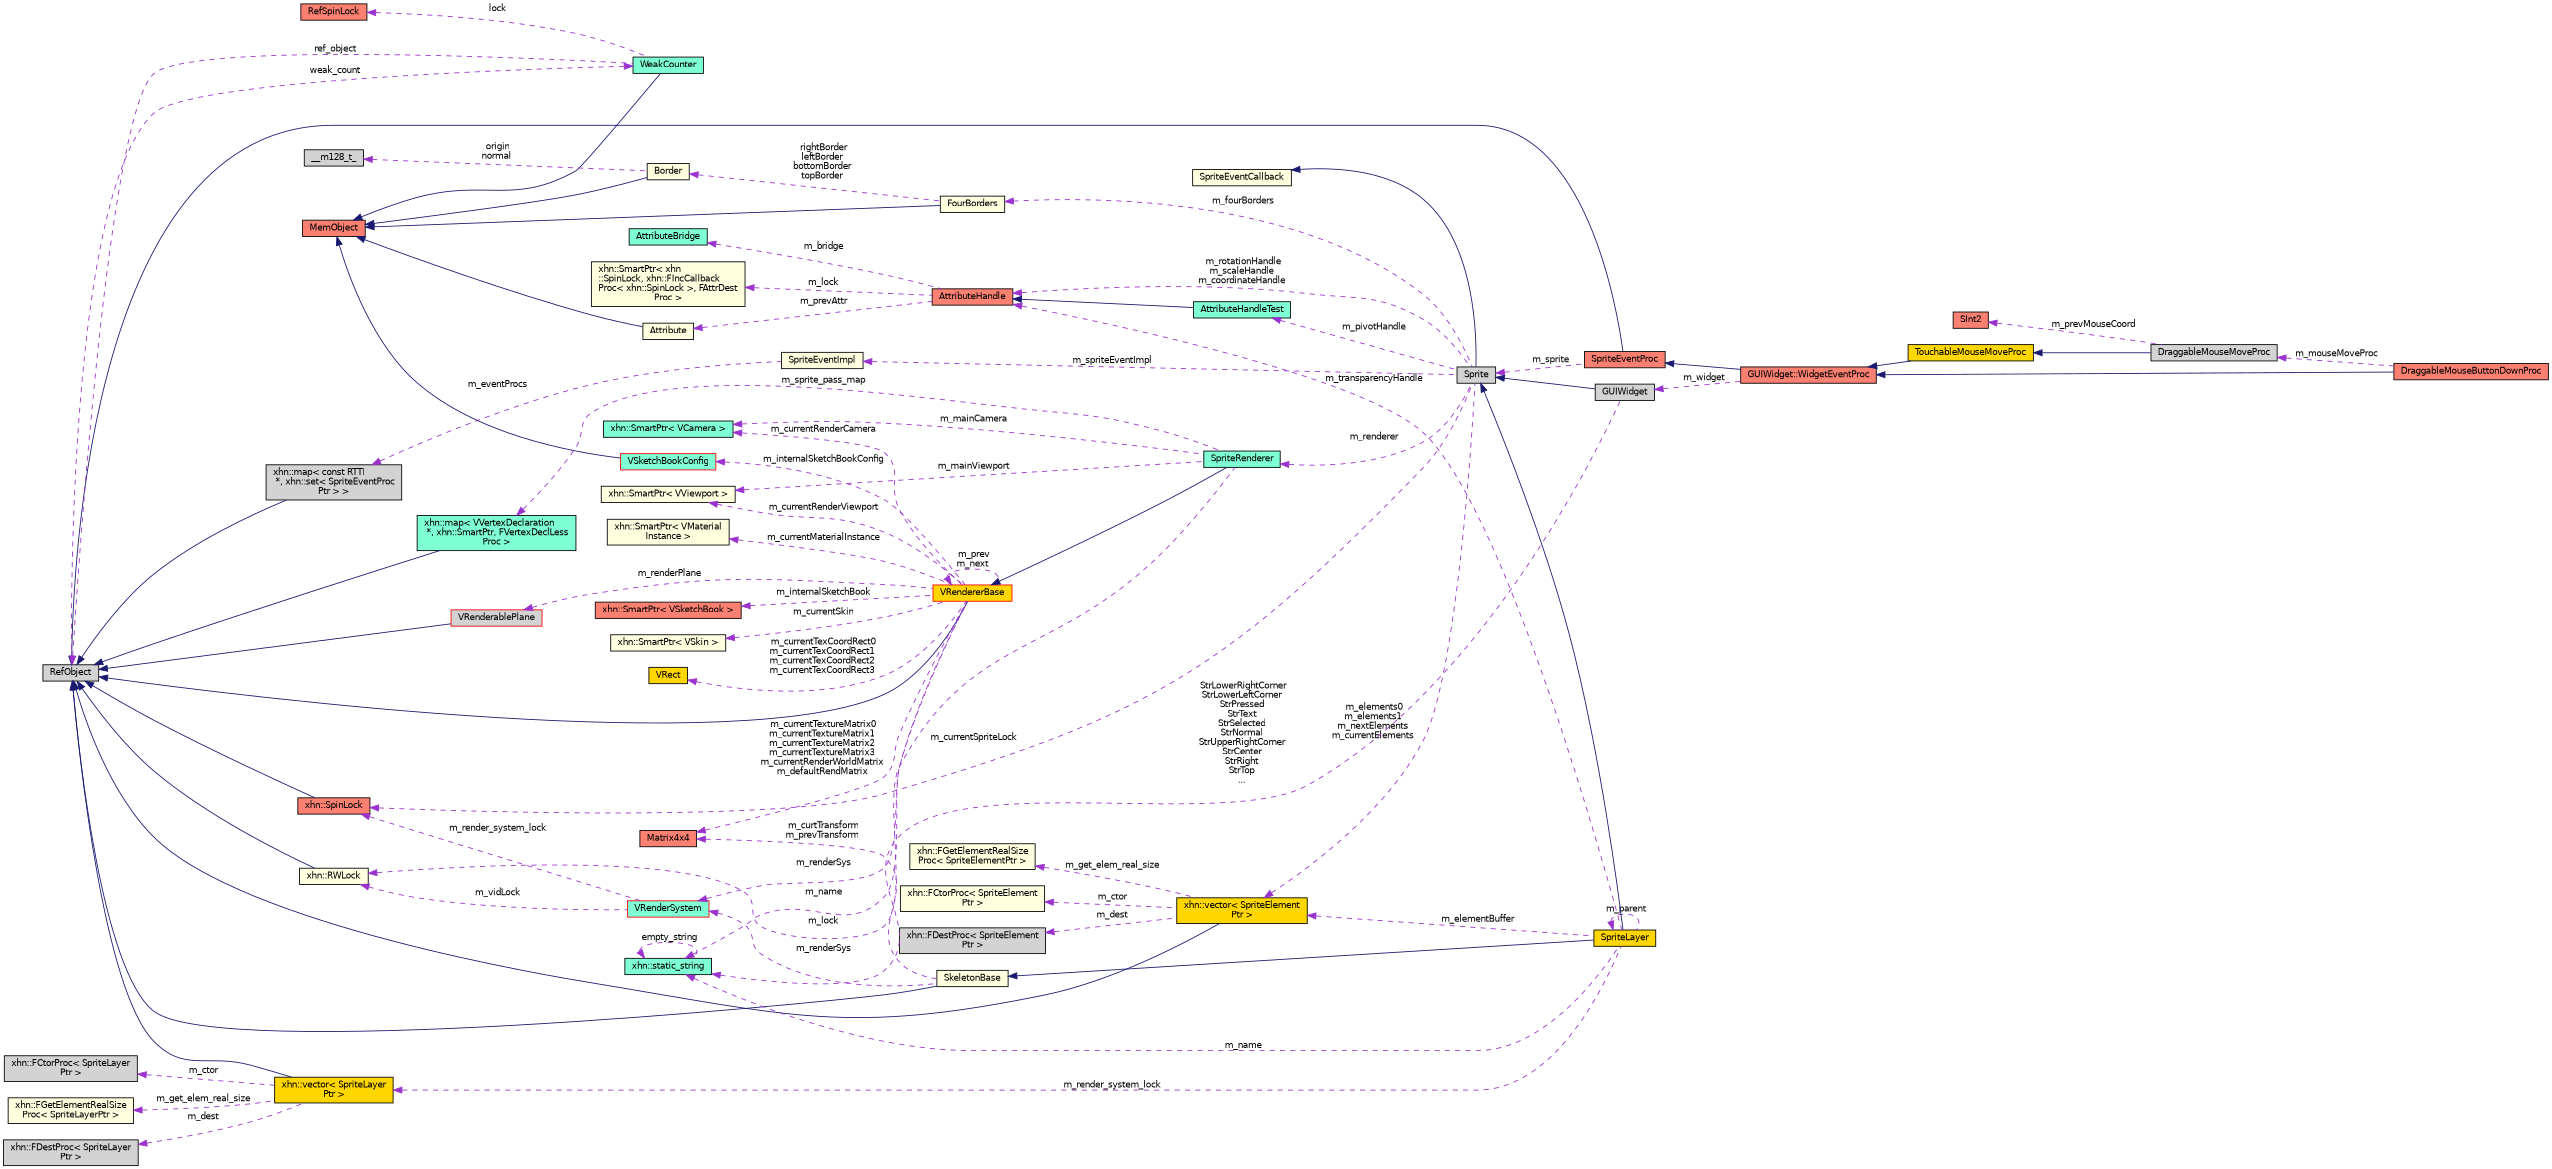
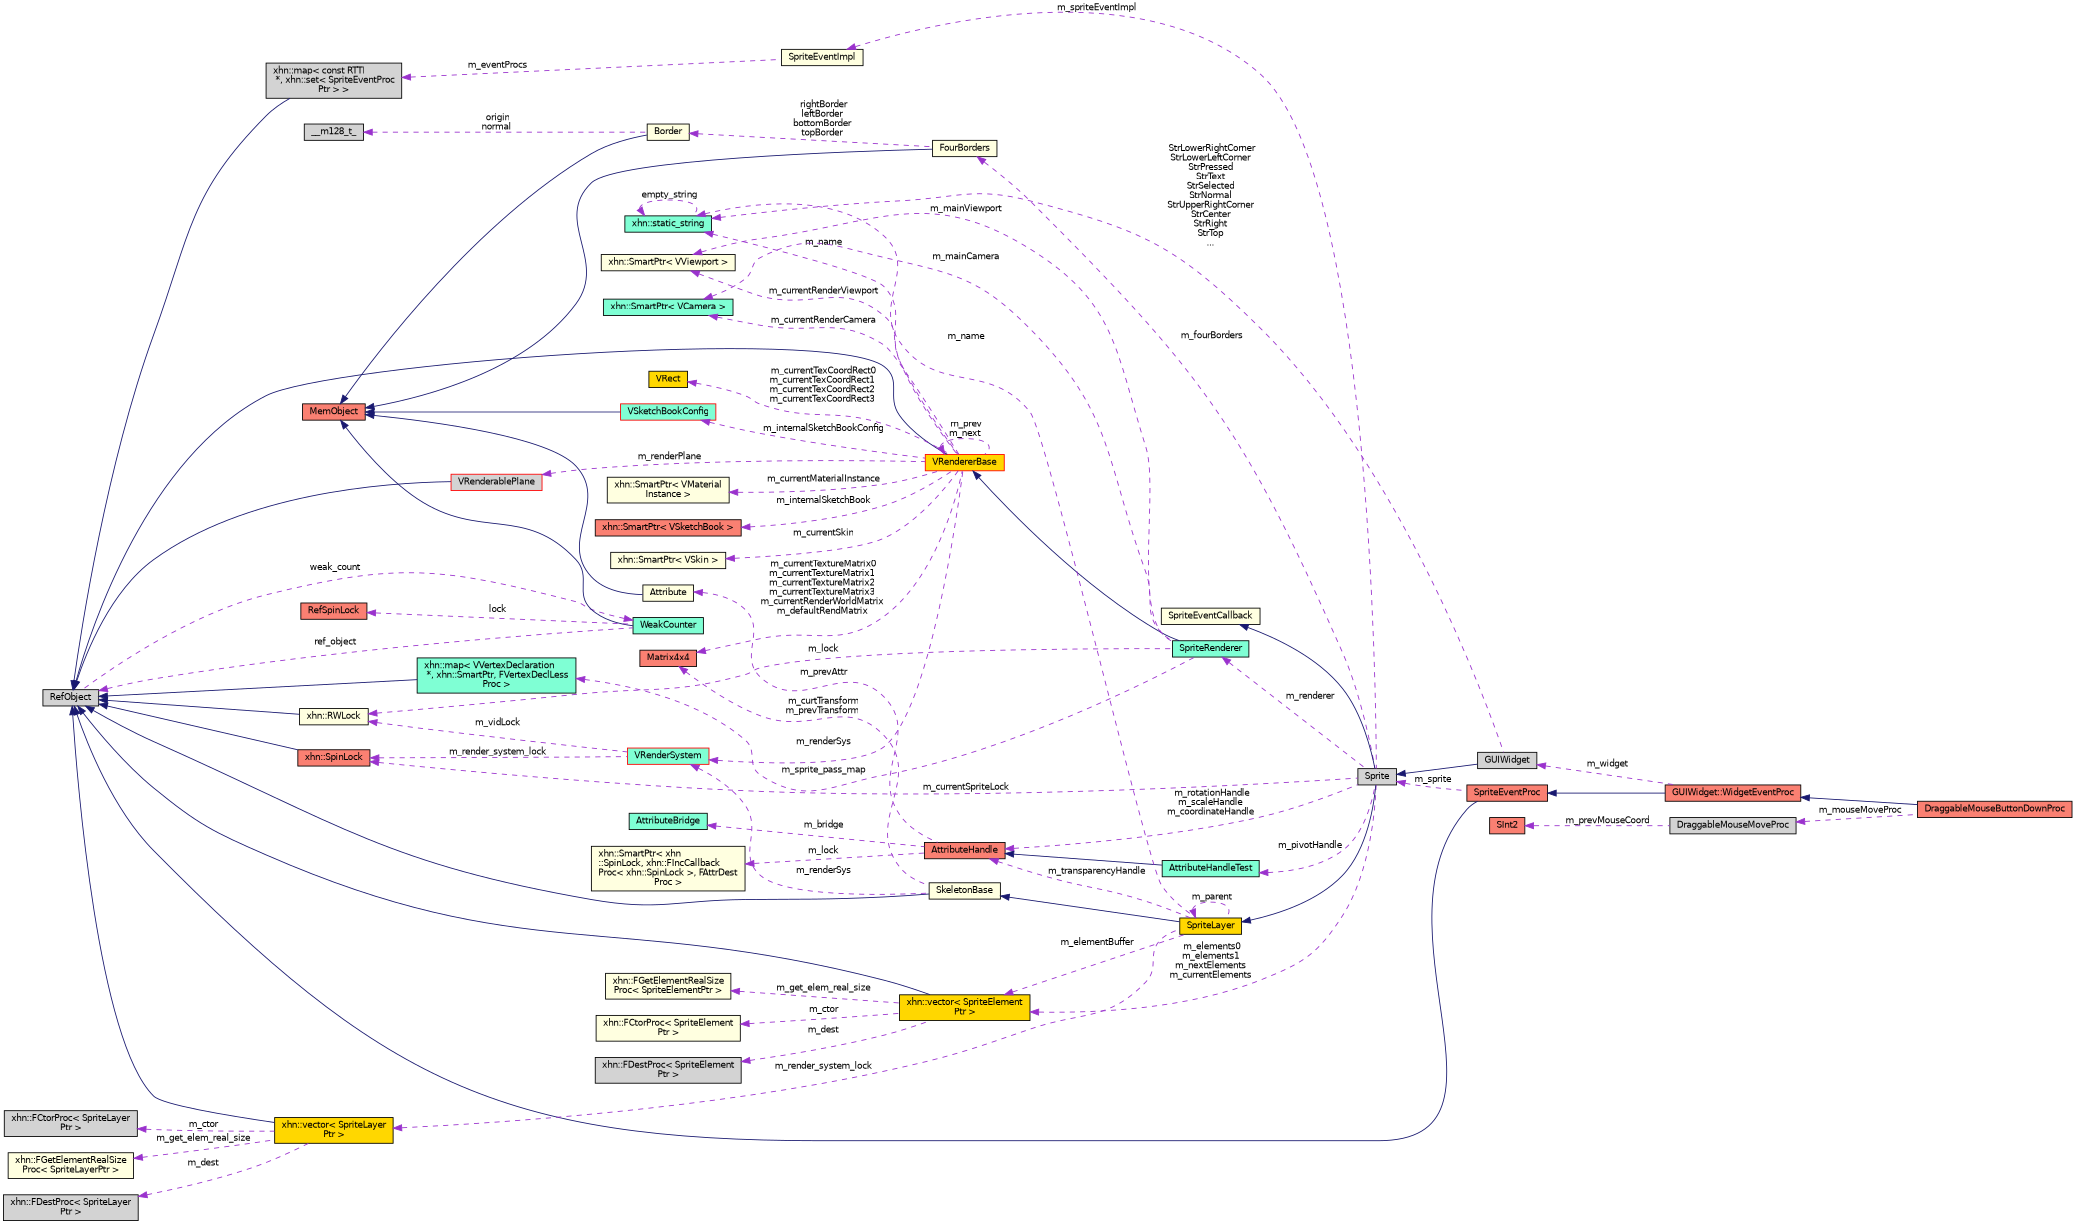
  digraph {
    rankdir=LR
    node [color=black fillcolor=lightyellow fontname=Helvetica fontsize=10 shape=record style=filled]
    edge [color=darkorchid3 dir=back fontname=Helvetica fontsize=10 labelfontname=Helvetica labelfontsize=10 style=dashed]
    n1 [fillcolor=salmon fontcolor=black height=0.2 label=DraggableMouseButtonDownProc width=0.4]
    n2 [fillcolor=salmon height=0.2 label="GUIWidget::WidgetEventProc" width=0.4]
-   n3 [fillcolor=gold height=0.2 label=TouchableMouseMoveProc width=0.4]
    n4 [fillcolor=lightgrey height=0.2 label=DraggableMouseMoveProc width=0.4]
    n5 [fillcolor=salmon height=0.2 label=SpriteEventProc width=0.4]
    n6 [fillcolor=lightgrey height=0.2 label=RefObject width=0.4]
    n7 [fillcolor=aquamarine height=0.2 label=WeakCounter width=0.4]
    n8 [height=0.2 label=SkeletonBase width=0.4]
    n9 [height=0.2 label="xhn::RWLock" width=0.4]
    n10 [fillcolor=salmon height=0.2 label="xhn::SpinLock" width=0.4]
    n11 [fillcolor=gold height=0.2 label="xhn::vector\< SpriteElement\lPtr \>" width=0.4]
    n12 [fillcolor=gold height=0.2 label="xhn::vector\< SpriteLayer\lPtr \>" width=0.4]
    n13 [fillcolor=lightgrey height=0.2 label="xhn::map\< const RTTI\l *, xhn::set\< SpriteEventProc\lPtr \> \>" width=0.4]
    n14 [color=red fillcolor=gold height=0.2 label=VRendererBase width=0.4]
    n15 [color=red fillcolor=lightgrey height=0.2 label=VRenderablePlane width=0.4]
    n16 [fillcolor=aquamarine height=0.2 label="xhn::map\< VVertexDeclaration\l *, xhn::SmartPtr, FVertexDeclLess\lProc \>" width=0.4]
    n17 [fillcolor=gold height=0.2 label=SpriteLayer width=0.4]
    n18 [color=red fillcolor=aquamarine height=0.2 label=VRenderSystem width=0.4]
    n19 [fillcolor=aquamarine height=0.2 label=SpriteRenderer width=0.4]
    n20 [fillcolor=lightgrey height=0.2 label=Sprite width=0.4]
    n21 [height=0.2 label=SpriteEventImpl width=0.4]
    n22 [fillcolor=salmon height=0.2 label=MemObject width=0.4]
    n23 [height=0.2 label=Attribute width=0.4]
    n24 [height=0.2 label=FourBorders width=0.4]
    n25 [height=0.2 label=Border width=0.4]
    n26 [color=red fillcolor=aquamarine height=0.2 label=VSketchBookConfig width=0.4]
    n27 [fillcolor=salmon height=0.2 label=AttributeHandle width=0.4]
    n28 [fillcolor=salmon height=0.2 label=RefSpinLock width=0.4]
    n29 [fillcolor=lightgrey height=0.2 label=GUIWidget width=0.4]
    n30 [fillcolor=salmon height=0.2 label=Matrix4x4 width=0.4]
    n31 [height=0.2 label="xhn::FGetElementRealSize\lProc\< SpriteElementPtr \>" width=0.4]
    n32 [height=0.2 label="xhn::FCtorProc\< SpriteElement\lPtr \>" width=0.4]
    n33 [fillcolor=lightgrey height=0.2 label="xhn::FDestProc\< SpriteElement\lPtr \>" width=0.4]
    n34 [fillcolor=aquamarine height=0.2 label=AttributeHandleTest width=0.4]
    n35 [height=0.2 label="xhn::SmartPtr\< xhn\l::SpinLock, xhn::FIncCallback\lProc\< xhn::SpinLock \>, FAttrDest\lProc \>" width=0.4]
    n36 [fillcolor=aquamarine height=0.2 label=AttributeBridge width=0.4]
    n37 [fillcolor=aquamarine height=0.2 label="xhn::static_string" width=0.4]
    n38 [fillcolor=lightgrey height=0.2 label="xhn::FCtorProc\< SpriteLayer\lPtr \>" width=0.4]
    n39 [height=0.2 label="xhn::FGetElementRealSize\lProc\< SpriteLayerPtr \>" width=0.4]
    n40 [fillcolor=lightgrey height=0.2 label="xhn::FDestProc\< SpriteLayer\lPtr \>" width=0.4]
    n41 [height=0.2 label=SpriteEventCallback width=0.4]
    n42 [fillcolor=lightgrey height=0.2 label=__m128_t_ width=0.4]
    n43 [height=0.2 label="xhn::SmartPtr\< VSkin \>" width=0.4]
    n44 [fillcolor=gold height=0.2 label=VRect width=0.4]
    n45 [height=0.2 label="xhn::SmartPtr\< VViewport \>" width=0.4]
    n46 [height=0.2 label="xhn::SmartPtr\< VMaterial\lInstance \>" width=0.4]
    n47 [fillcolor=salmon height=0.2 label="xhn::SmartPtr\< VSketchBook \>" width=0.4]
    n48 [fillcolor=aquamarine height=0.2 label="xhn::SmartPtr\< VCamera \>" width=0.4]
    n49 [fillcolor=salmon height=0.2 label=SInt2 width=0.4]
    n2 -> n1 [color=midnightblue style=solid]
-   n2 -> n3 [color=midnightblue style=solid]
-   n3 -> n4 [color=midnightblue style=solid]
    n4 -> n1 [label=" m_mouseMoveProc"]
    n5 -> n2 [color=midnightblue style=solid]
    n6 -> n5 [color=midnightblue style=solid]
    n6 -> n7 [label=" ref_object"]
    n6 -> n8 [color=midnightblue style=solid]
    n6 -> n9 [color=midnightblue style=solid]
    n6 -> n10 [color=midnightblue style=solid]
    n6 -> n11 [color=midnightblue style=solid]
    n6 -> n12 [color=midnightblue style=solid]
    n6 -> n13 [color=midnightblue style=solid]
    n6 -> n14 [color=midnightblue style=solid]
    n6 -> n15 [color=midnightblue style=solid]
    n6 -> n16 [color=midnightblue style=solid]
    n7 -> n6 [label=" weak_count"]
    n8 -> n17 [color=midnightblue style=solid]
    n9 -> n18 [label=" m_vidLock"]
    n9 -> n19 [label=" m_lock"]
    n10 -> n18 [label=" m_render_system_lock"]
    n10 -> n20 [label=" m_currentSpriteLock"]
    n11 -> n17 [label=" m_elementBuffer"]
    n11 -> n20 [label=" m_elements0\nm_elements1\nm_nextElements\nm_currentElements"]
    n12 -> n17 [label=" m_render_system_lock"]
    n13 -> n21 [label=" m_eventProcs"]
    n14 -> n14 [label=" m_prev\nm_next"]
    n14 -> n19 [color=midnightblue style=solid]
    n15 -> n14 [label=" m_renderPlane"]
    n16 -> n19 [label=" m_sprite_pass_map"]
    n17 -> n17 [label=" m_parent"]
-   n20 -> n17 [color=midnightblue style=solid]
+   n17 -> n20 [color=midnightblue style=solid]
    n18 -> n8 [label=" m_renderSys"]
    n18 -> n14 [label=" m_renderSys"]
    n19 -> n20 [label=" m_renderer"]
    n20 -> n5 [label=" m_sprite"]
    n20 -> n29 [color=midnightblue style=solid]
    n21 -> n20 [label=" m_spriteEventImpl"]
    n22 -> n7 [color=midnightblue style=solid]
    n22 -> n23 [color=midnightblue style=solid]
    n22 -> n24 [color=midnightblue style=solid]
    n22 -> n25 [color=midnightblue style=solid]
    n22 -> n26 [color=midnightblue style=solid]
    n23 -> n27 [label=" m_prevAttr"]
    n24 -> n20 [label=" m_fourBorders"]
    n25 -> n24 [label=" rightBorder\nleftBorder\nbottomBorder\ntopBorder"]
    n26 -> n14 [label=" m_internalSketchBookConfig"]
    n27 -> n17 [label=" m_transparencyHandle"]
    n27 -> n20 [label=" m_rotationHandle\nm_scaleHandle\nm_coordinateHandle"]
    n27 -> n34 [color=midnightblue style=solid]
    n28 -> n7 [label=" lock"]
    n29 -> n2 [label=" m_widget"]
    n30 -> n8 [label=" m_curtTransform\nm_prevTransform"]
    n30 -> n14 [label=" m_currentTextureMatrix0\nm_currentTextureMatrix1\nm_currentTextureMatrix2\nm_currentTextureMatrix3\nm_currentRenderWorldMatrix\nm_defaultRendMatrix"]
    n31 -> n11 [label=" m_get_elem_real_size"]
    n32 -> n11 [label=" m_ctor"]
    n33 -> n11 [label=" m_dest"]
    n34 -> n20 [label=" m_pivotHandle"]
    n35 -> n27 [label=" m_lock"]
    n36 -> n27 [label=" m_bridge"]
    n37 -> n14 [label=" m_name"]
    n37 -> n17 [label=" m_name"]
    n37 -> n29 [label=" StrLowerRightCorner\nStrLowerLeftCorner\nStrPressed\nStrText\nStrSelected\nStrNormal\nStrUpperRightCorner\nStrCenter\nStrRight\nStrTop\n..."]
    n37 -> n37 [label=" empty_string"]
    n38 -> n12 [label=" m_ctor"]
    n39 -> n12 [label=" m_get_elem_real_size"]
    n40 -> n12 [label=" m_dest"]
    n41 -> n20 [color=midnightblue style=solid]
    n42 -> n25 [label=" origin\nnormal"]
    n43 -> n14 [label=" m_currentSkin"]
    n44 -> n14 [label=" m_currentTexCoordRect0\nm_currentTexCoordRect1\nm_currentTexCoordRect2\nm_currentTexCoordRect3"]
    n45 -> n14 [label=" m_currentRenderViewport"]
    n45 -> n19 [label=" m_mainViewport"]
    n46 -> n14 [label=" m_currentMaterialInstance"]
    n47 -> n14 [label=" m_internalSketchBook"]
    n48 -> n14 [label=" m_currentRenderCamera"]
    n48 -> n19 [label=" m_mainCamera"]
    n49 -> n4 [label=" m_prevMouseCoord"]
  }
